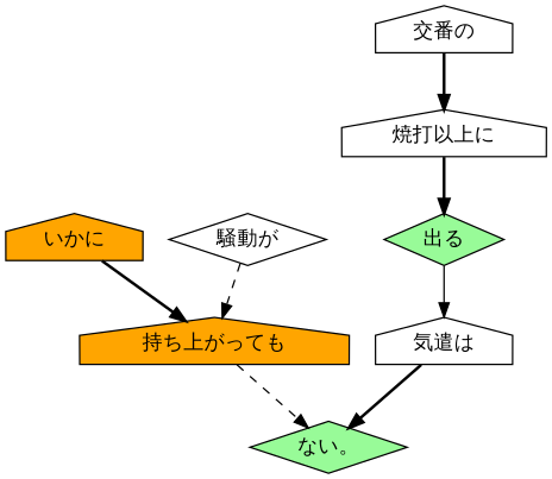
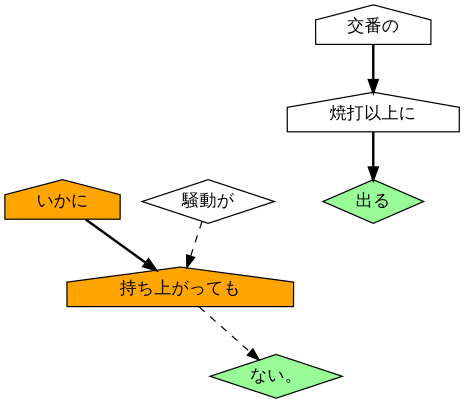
  digraph {
    fontname="Noto Serif"
    node [fillcolor=white fontname="Noto Serif" shape=house style=filled]
    edge [fontname="Noto Serif" style=bold]
    n1 [fillcolor=orange label="いかに"]
    n2 [fillcolor=orange label="持ち上がっても"]
    n3 [fillcolor=palegreen label="ない。" shape=diamond]
    n4 [label="騒動が" shape=diamond]
    n5 [label="交番の"]
    n6 [label="焼打以上に"]
    n7 [fillcolor=palegreen label="出る" shape=diamond]
-   n8 [label="気遣は"]
    n1 -> n2
    n2 -> n3 [style=dashed]
    n4 -> n2 [style=dashed]
    n5 -> n6
    n6 -> n7
-   n7 -> n8 [style=solid]
-   n8 -> n3
  }
